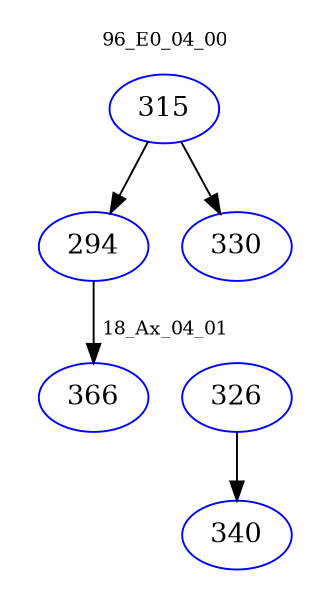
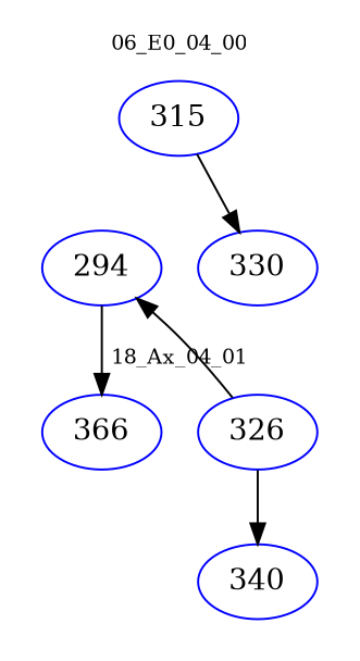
  digraph {
    node [color=blue]
    edge [color=black]
    n1 [label=326]
    n2 [label=366]
    n3 [label=340]
    n4 [label=315]
    n5 [label=294]
    n6 [label=330]
    subgraph cluster_1 {
      color=white
      fontsize=10
      label="18_Ax_04_01"
      n1
      n2
      n3
    }
    subgraph cluster_2 {
      color=white
      fontsize=10
-     label="96_E0_04_00"
+     label="06_E0_04_00"
      n4
      n5
      n6
    }
    n1 -> n3
-   n4 -> n5
+   n1 -> n5
    n4 -> n6
    n5 -> n2
  }
